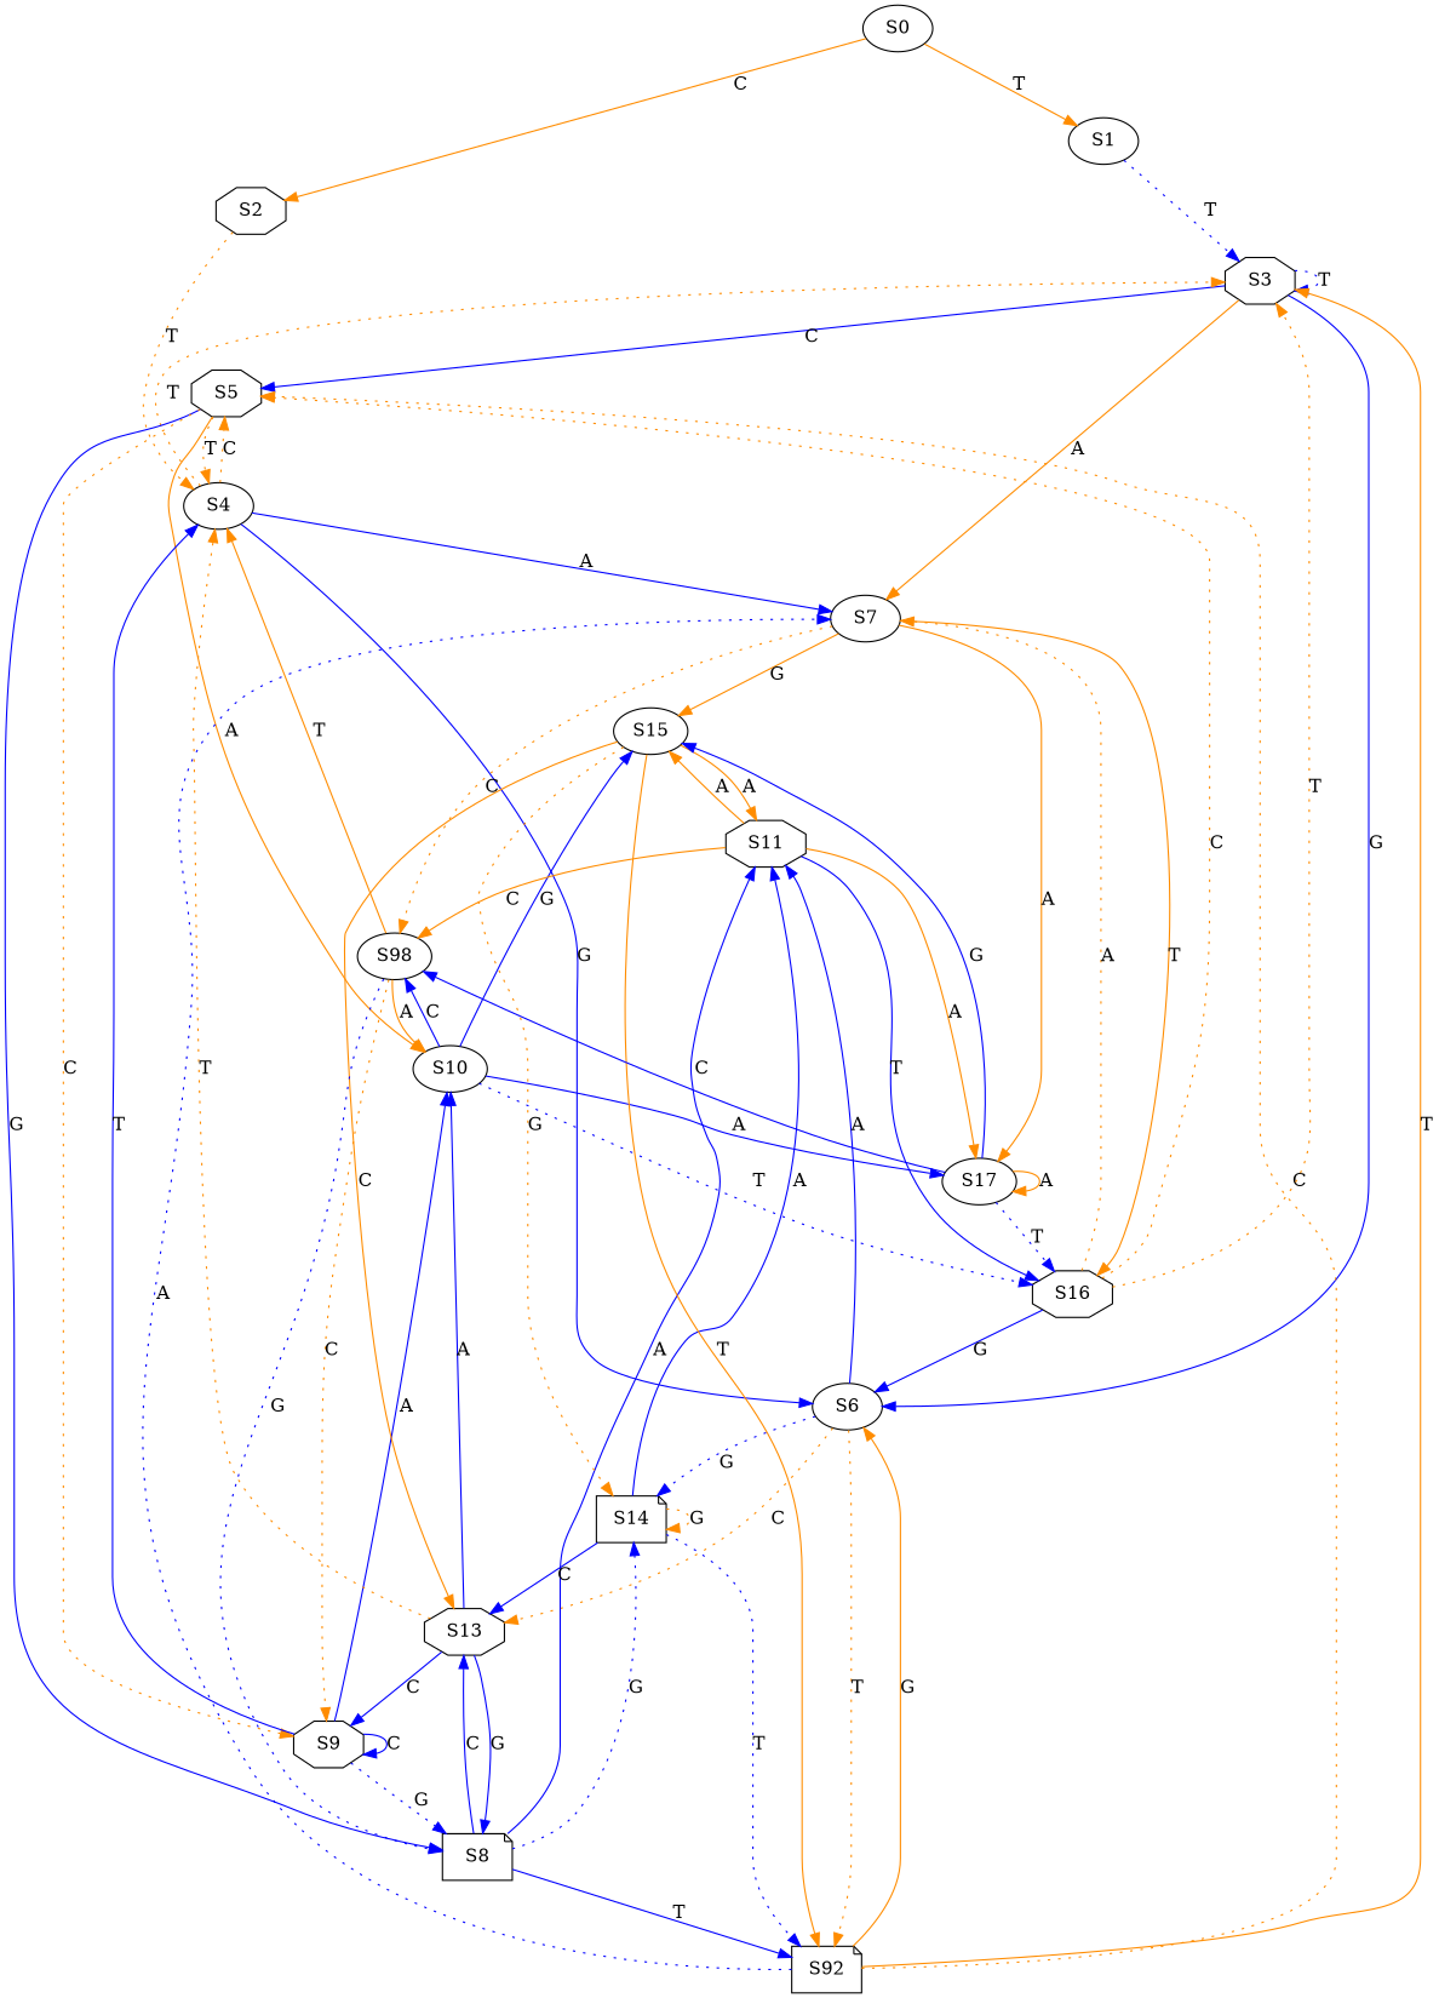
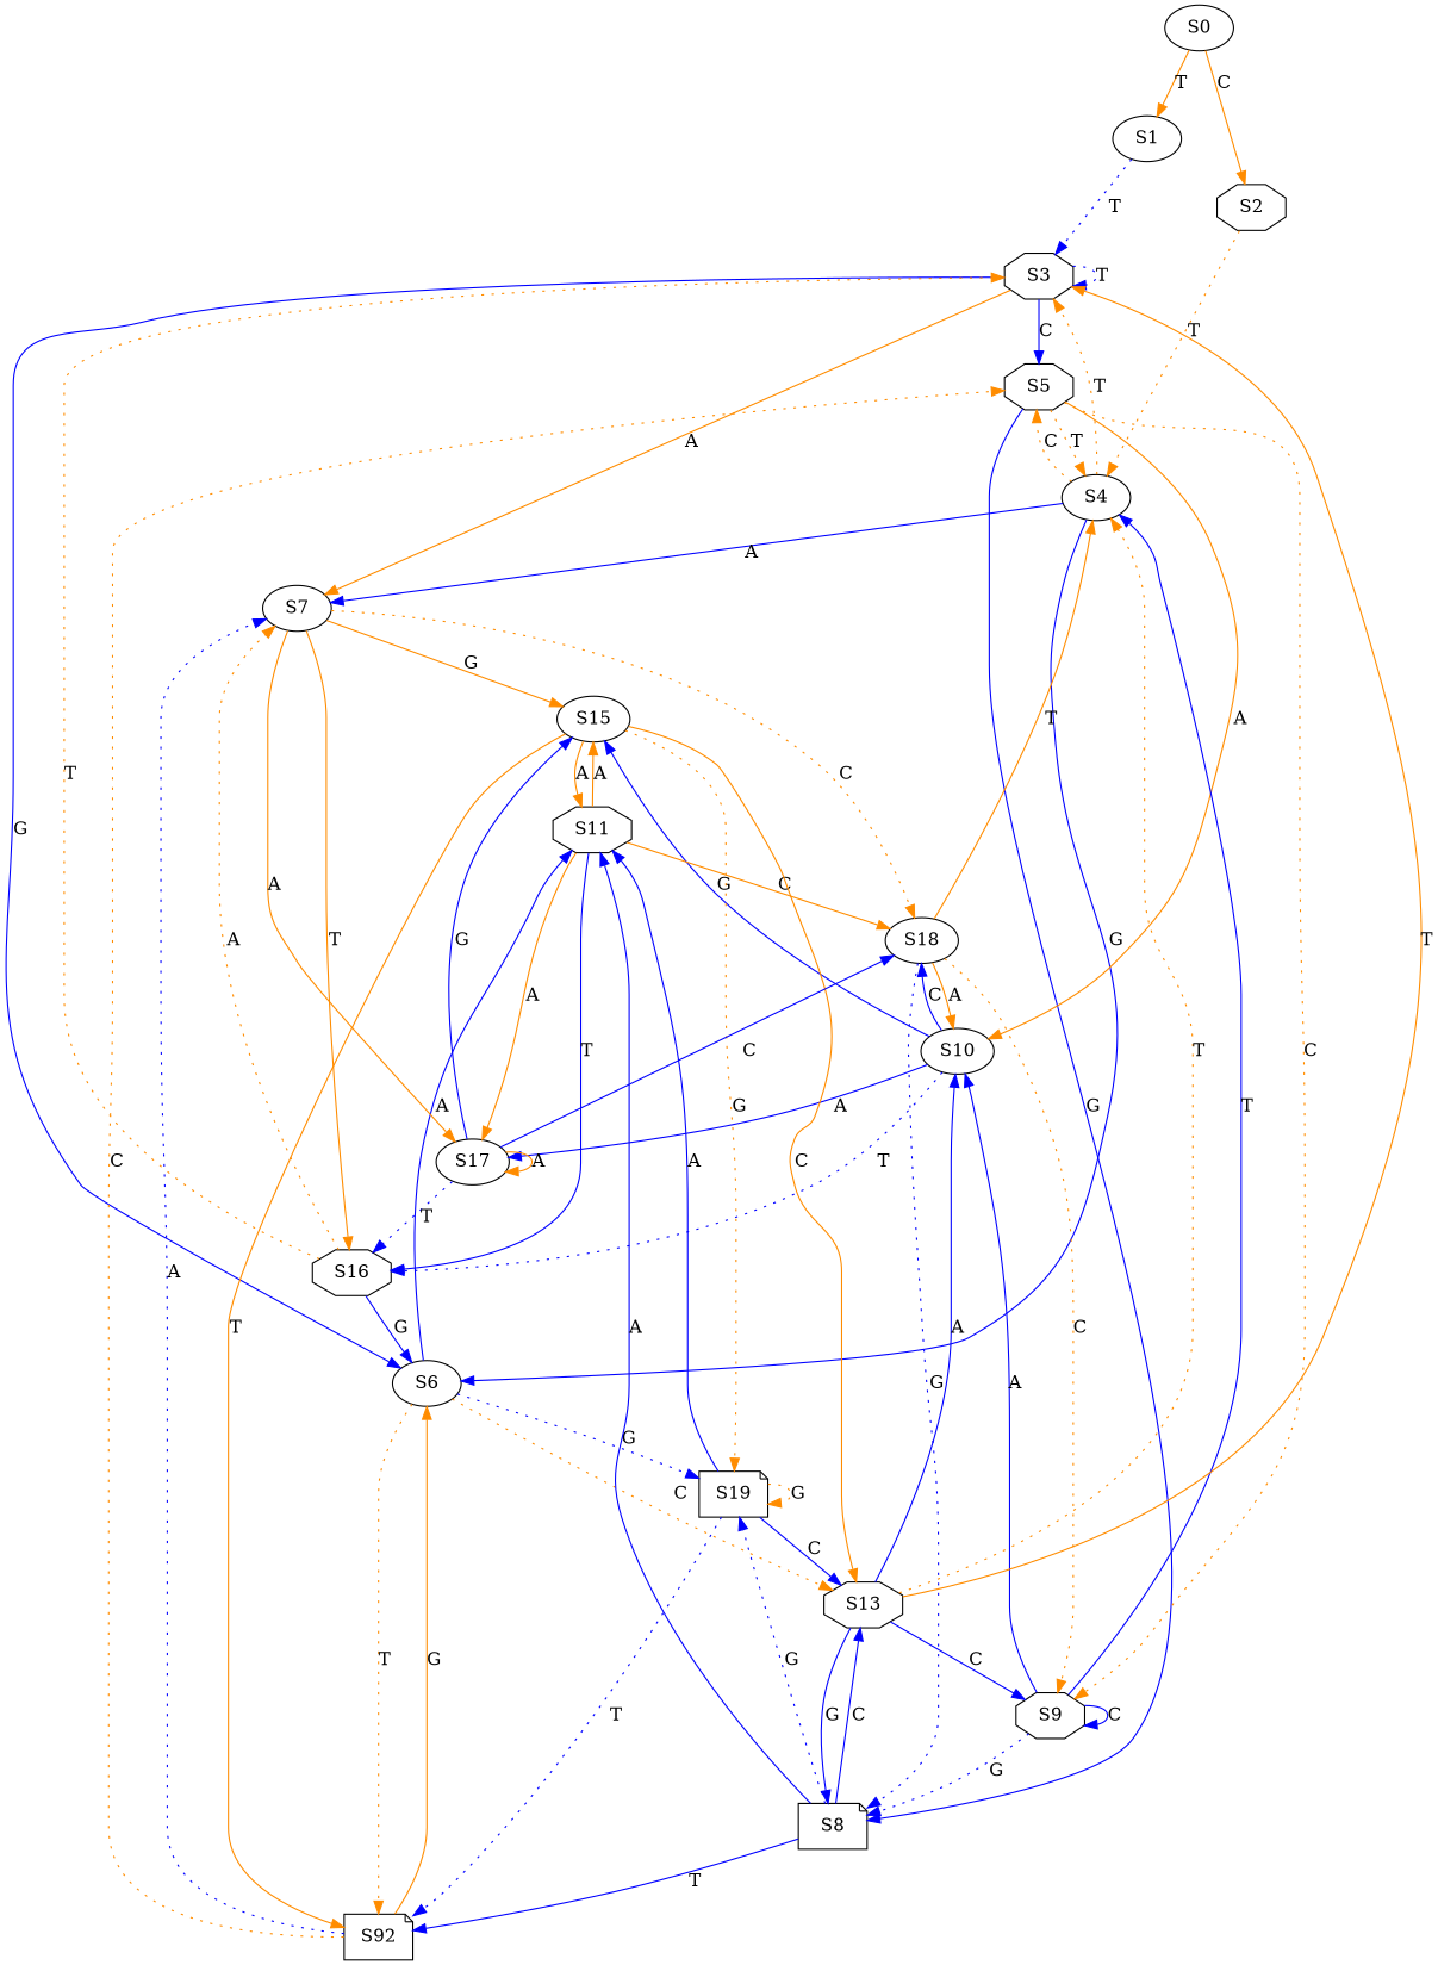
  strict digraph {
    node [shape=ellipse]
    edge [color=darkorange style=solid]
    S0
    S1
    S2 [shape=octagon]
    S3 [shape=octagon]
    S4
    S5 [shape=octagon]
    S6
    S7
    S8 [shape=note]
    S9 [shape=octagon]
    S10
    S11 [shape=octagon]
    n13 [label=S92 shape=note]
    S13 [shape=octagon]
-   S14 [shape=note]
+   S14 [shape=note label=S19]
    S15
    S16 [shape=octagon]
    S17
-   S18 [label=S98]
+   S18
    S0 -> S1 [label=T]
    S0 -> S2 [label=C]
    S1 -> S3 [color=blue label=T style=dotted]
    S2 -> S4 [label=T style=dotted]
    S3 -> S3 [color=blue label=T style=dotted]
    S3 -> S5 [color=blue label=C]
    S3 -> S6 [color=blue label=G]
    S3 -> S7 [label=A]
    S4 -> S3 [label=T style=dotted]
    S4 -> S5 [label=C style=dotted]
    S4 -> S6 [color=blue label=G]
    S4 -> S7 [color=blue label=A]
    S5 -> S4 [label=T style=dotted]
    S5 -> S8 [color=blue label=G]
    S5 -> S9 [label=C style=dotted]
    S5 -> S10 [label=A]
    S6 -> S11 [color=blue label=A]
    S6 -> n13 [label=T style=dotted]
    S6 -> S13 [label=C style=dotted]
    S6 -> S14 [color=blue label=G style=dotted]
    S7 -> S15 [label=G]
    S7 -> S16 [label=T]
    S7 -> S17 [label=A]
    S7 -> S18 [label=C style=dotted]
    S8 -> S11 [color=blue label=A]
    S8 -> n13 [color=blue label=T]
    S8 -> S13 [color=blue label=C]
    S8 -> S14 [color=blue label=G style=dotted]
    S9 -> S4 [color=blue label=T]
    S9 -> S8 [color=blue label=G style=dotted]
    S9 -> S9 [color=blue label=C]
    S9 -> S10 [color=blue label=A]
    S10 -> S15 [color=blue label=G]
    S10 -> S16 [color=blue label=T style=dotted]
    S10 -> S17 [color=blue label=A]
    S10 -> S18 [color=blue label=C]
    S11 -> S15 [label=A]
    S11 -> S16 [color=blue label=T]
    S11 -> S17 [label=A]
    S11 -> S18 [label=C]
-   n13 -> S3 [label=T]
+   S13 -> S3 [label=T]
    n13 -> S5 [label=C style=dotted]
    n13 -> S6 [label=G]
    n13 -> S7 [color=blue label=A style=dotted]
    S13 -> S4 [label=T style=dotted]
    S13 -> S8 [color=blue label=G]
    S13 -> S9 [color=blue label=C]
    S13 -> S10 [color=blue label=A]
    S14 -> S11 [color=blue label=A]
    S14 -> n13 [color=blue label=T style=dotted]
    S14 -> S13 [color=blue label=C]
    S14 -> S14 [label=G style=dotted]
    S15 -> S11 [label=A]
    S15 -> n13 [label=T]
    S15 -> S13 [label=C]
    S15 -> S14 [label=G style=dotted]
    S16 -> S3 [label=T style=dotted]
-   S16 -> S5 [label=C style=dotted]
    S16 -> S6 [color=blue label=G]
    S16 -> S7 [label=A style=dotted]
    S17 -> S15 [color=blue label=G]
    S17 -> S16 [color=blue label=T style=dotted]
    S17 -> S17 [label=A]
    S17 -> S18 [color=blue label=C]
    S18 -> S4 [label=T]
    S18 -> S8 [color=blue label=G style=dotted]
    S18 -> S9 [label=C style=dotted]
    S18 -> S10 [label=A]
  }
